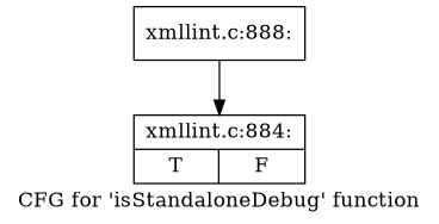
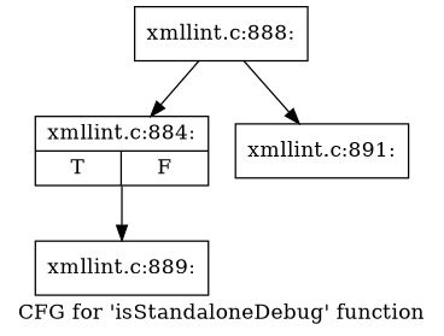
  digraph {
    label="CFG for 'isStandaloneDebug' function"
    node [shape=record]
    n1 [label="{xmllint.c:884:|{<s0>T|<s1>F}}"]
+   n2 [label="{xmllint.c:889:}"]
    n3 [label="{xmllint.c:888:}"]
+   n4 [label="{xmllint.c:891:}"]
+   n1 -> n2
    n3 -> n1
+   n3 -> n4
  }
